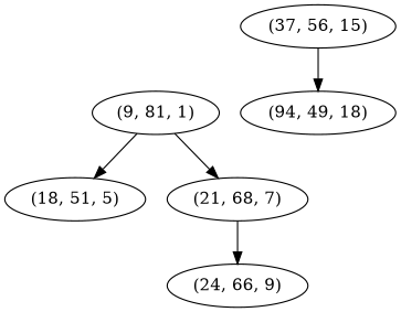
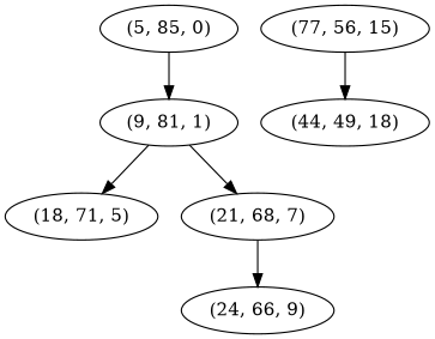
  digraph {
+   "(5, 85, 0)"
    "(9, 81, 1)"
-   "(18, 71, 5)" [label="(18, 51, 5)"]
+   "(18, 71, 5)"
    "(21, 68, 7)"
    "(24, 66, 9)"
-   "(37, 56, 15)"
-   "(44, 49, 18)" [label="(94, 49, 18)"]
+   "(37, 56, 15)" [label="(77, 56, 15)"]
+   "(44, 49, 18)"
+   "(5, 85, 0)" -> "(9, 81, 1)"
    "(9, 81, 1)" -> "(18, 71, 5)"
    "(9, 81, 1)" -> "(21, 68, 7)"
    "(21, 68, 7)" -> "(24, 66, 9)"
    "(37, 56, 15)" -> "(44, 49, 18)"
  }
